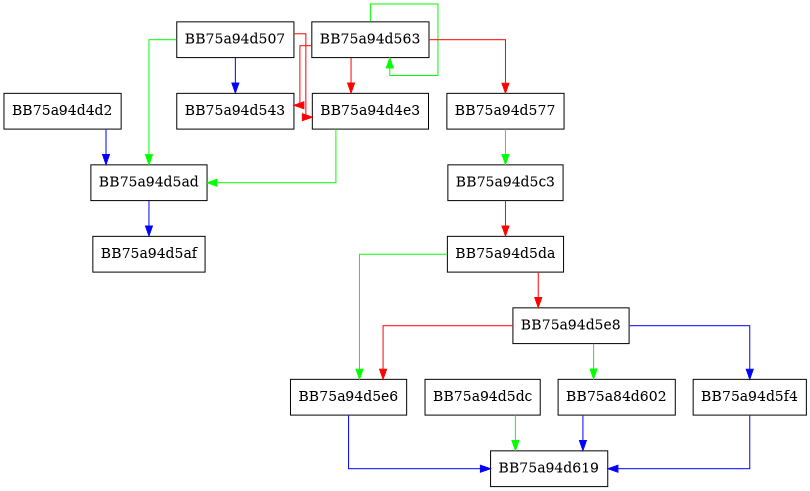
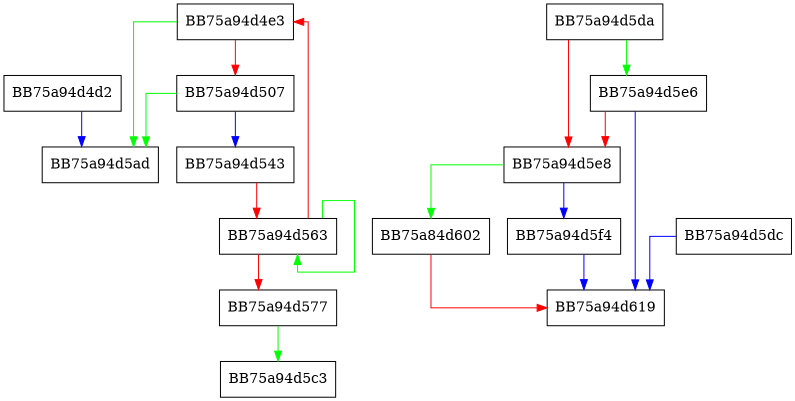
  digraph {
    splines=ortho
    node [shape=box]
    edge [color=red]
    BB75a94d5ad
-   BB75a94d5af
    BB75a94d4d2
    BB75a94d4e3
    BB75a94d507
    BB75a94d543
    BB75a94d563
    BB75a94d577
    BB75a94d5c3
    BB75a94d5da
    BB75a94d5e6
    BB75a94d5e8
    BB75a94d619
    BB75a94d5dc
    n15 [label=BB75a84d602]
    BB75a94d5f4
-   BB75a94d5ad -> BB75a94d5af [color=blue]
    BB75a94d4d2 -> BB75a94d5ad [color=blue]
    BB75a94d4e3 -> BB75a94d5ad [color=green]
-   BB75a94d507 -> BB75a94d4e3
+   BB75a94d4e3 -> BB75a94d507
    BB75a94d507 -> BB75a94d5ad [color=green]
    BB75a94d507 -> BB75a94d543 [color=blue]
-   BB75a94d563 -> BB75a94d543
+   BB75a94d543 -> BB75a94d563
    BB75a94d563 -> BB75a94d4e3
    BB75a94d563 -> BB75a94d563 [color=green]
    BB75a94d563 -> BB75a94d577
    BB75a94d577 -> BB75a94d5c3 [color=green]
-   BB75a94d5c3 -> BB75a94d5da
    BB75a94d5da -> BB75a94d5e6 [color=green]
    BB75a94d5da -> BB75a94d5e8
-   BB75a94d5e8 -> BB75a94d5e6
+   BB75a94d5e6 -> BB75a94d5e8
    BB75a94d5e6 -> BB75a94d619 [color=blue]
    BB75a94d5e8 -> n15 [color=green]
    BB75a94d5e8 -> BB75a94d5f4 [color=blue]
-   BB75a94d5dc -> BB75a94d619 [color=green]
-   n15 -> BB75a94d619 [color=blue]
+   BB75a94d5dc -> BB75a94d619 [color=blue]
+   n15 -> BB75a94d619
    BB75a94d5f4 -> BB75a94d619 [color=blue]
  }
